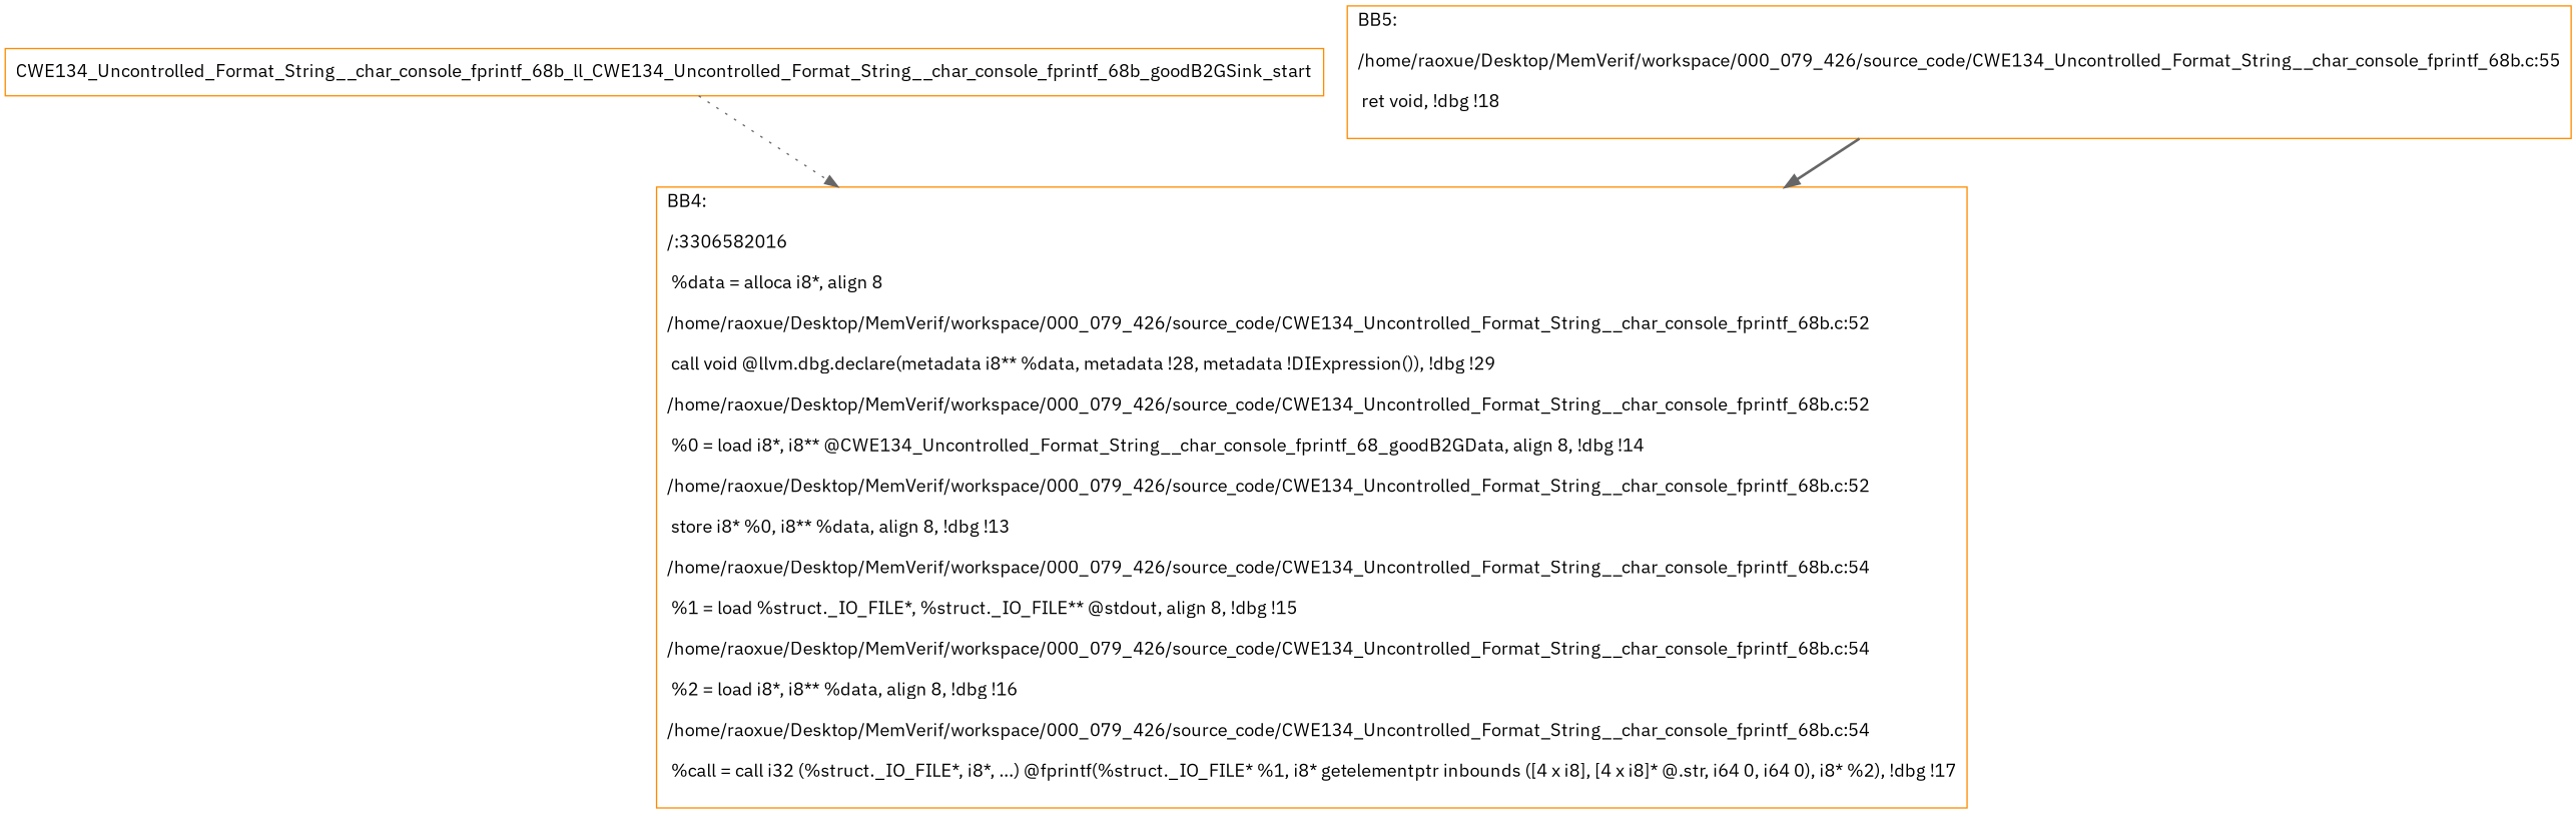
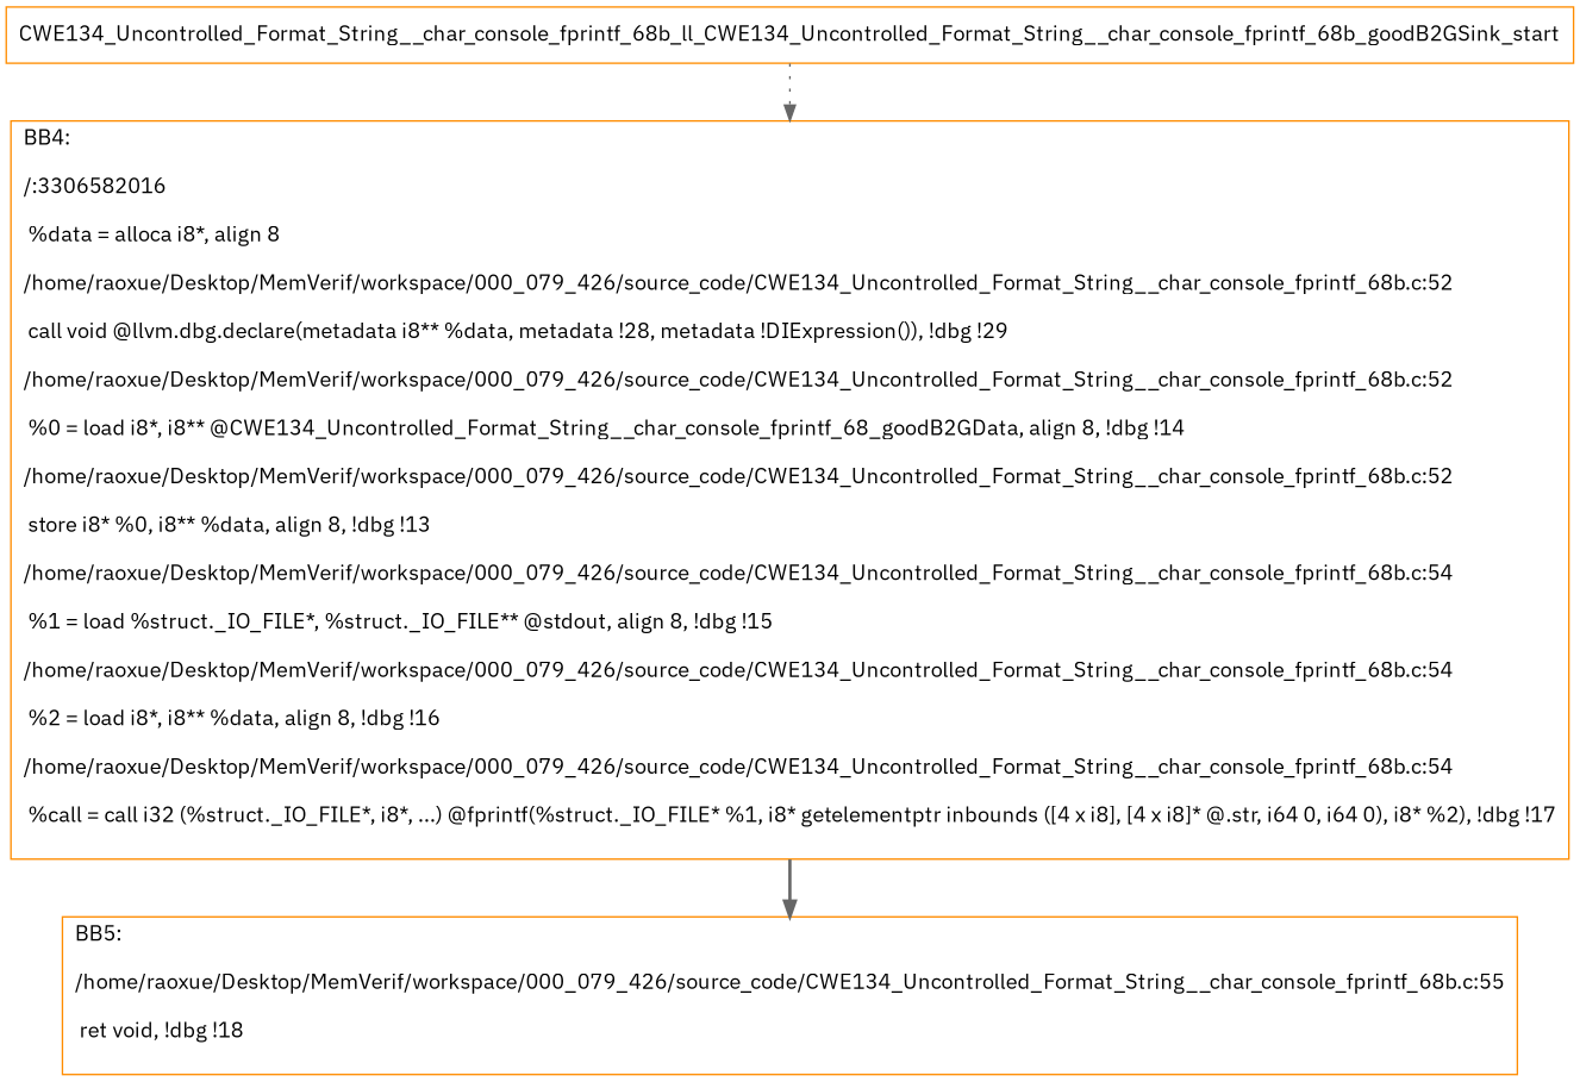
  digraph {
    fontname="IBM Plex Sans"
    node [shape=record color=darkorange fontname="IBM Plex Sans"]
    edge [color=gray40 fontname="IBM Plex Sans"]
    n1 [label="{CWE134_Uncontrolled_Format_String__char_console_fprintf_68b_ll_CWE134_Uncontrolled_Format_String__char_console_fprintf_68b_goodB2GSink_start}"]
    n2 [label="{BB4:\l\l/:3306582016\l\n  %data = alloca i8*, align 8\l\n/home/raoxue/Desktop/MemVerif/workspace/000_079_426/source_code/CWE134_Uncontrolled_Format_String__char_console_fprintf_68b.c:52\l\n  call void @llvm.dbg.declare(metadata i8** %data, metadata !28, metadata !DIExpression()), !dbg !29\l\n/home/raoxue/Desktop/MemVerif/workspace/000_079_426/source_code/CWE134_Uncontrolled_Format_String__char_console_fprintf_68b.c:52\l\n  %0 = load i8*, i8** @CWE134_Uncontrolled_Format_String__char_console_fprintf_68_goodB2GData, align 8, !dbg !14\l\n/home/raoxue/Desktop/MemVerif/workspace/000_079_426/source_code/CWE134_Uncontrolled_Format_String__char_console_fprintf_68b.c:52\l\n  store i8* %0, i8** %data, align 8, !dbg !13\l\n/home/raoxue/Desktop/MemVerif/workspace/000_079_426/source_code/CWE134_Uncontrolled_Format_String__char_console_fprintf_68b.c:54\l\n  %1 = load %struct._IO_FILE*, %struct._IO_FILE** @stdout, align 8, !dbg !15\l\n/home/raoxue/Desktop/MemVerif/workspace/000_079_426/source_code/CWE134_Uncontrolled_Format_String__char_console_fprintf_68b.c:54\l\n  %2 = load i8*, i8** %data, align 8, !dbg !16\l\n/home/raoxue/Desktop/MemVerif/workspace/000_079_426/source_code/CWE134_Uncontrolled_Format_String__char_console_fprintf_68b.c:54\l\n  %call = call i32 (%struct._IO_FILE*, i8*, ...) @fprintf(%struct._IO_FILE* %1, i8* getelementptr inbounds ([4 x i8], [4 x i8]* @.str, i64 0, i64 0), i8* %2), !dbg !17\l\n}"]
    n3 [label="{BB5:\l\l/home/raoxue/Desktop/MemVerif/workspace/000_079_426/source_code/CWE134_Uncontrolled_Format_String__char_console_fprintf_68b.c:55\l\n  ret void, !dbg !18\l\n}"]
    n1 -> n2 [style=dotted]
-   n3 -> n2 [style=bold]
+   n2 -> n3 [style=bold]
  }
